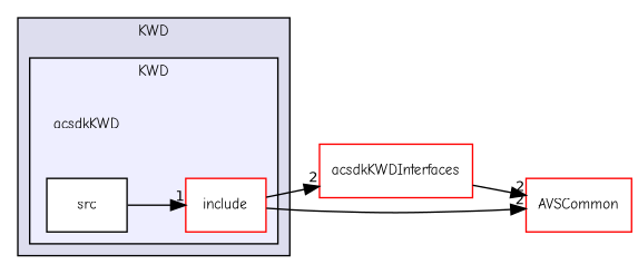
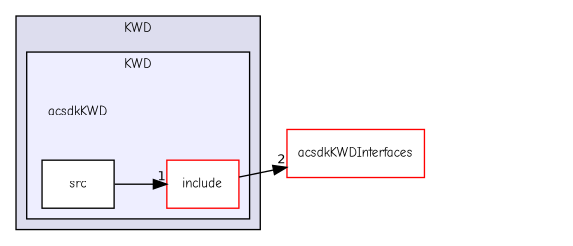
  digraph {
    compound=true
    fontname="Comic Neue"
    rankdir=LR
    node [fontname="Comic Neue" fontsize=10 shape=box color=red fillcolor=white style=filled]
    edge [fontname="Comic Neue" headlabel=2 labeldistance=1.5 labelfontname=Helvetica labelfontsize=10]
    n1 [label=acsdkKWD shape=plaintext color="" fillcolor="" style=""]
    n2 [label=include]
    n3 [color=black label=src]
    n4 [label=acsdkKWDInterfaces]
-   n5 [label=AVSCommon]
    subgraph cluster_1 {
      bgcolor="#ddddee"
      fontsize=10
      label=KWD
      pencolor=black
      subgraph cluster_2 {
        bgcolor="#eeeeff"
        fontsize=10
        label=KWD
        pencolor=black
        n1
        n2
        n3
      }
    }
    n2 -> n4
-   n2 -> n5
    n3 -> n2 [headlabel=1]
-   n4 -> n5
  }
